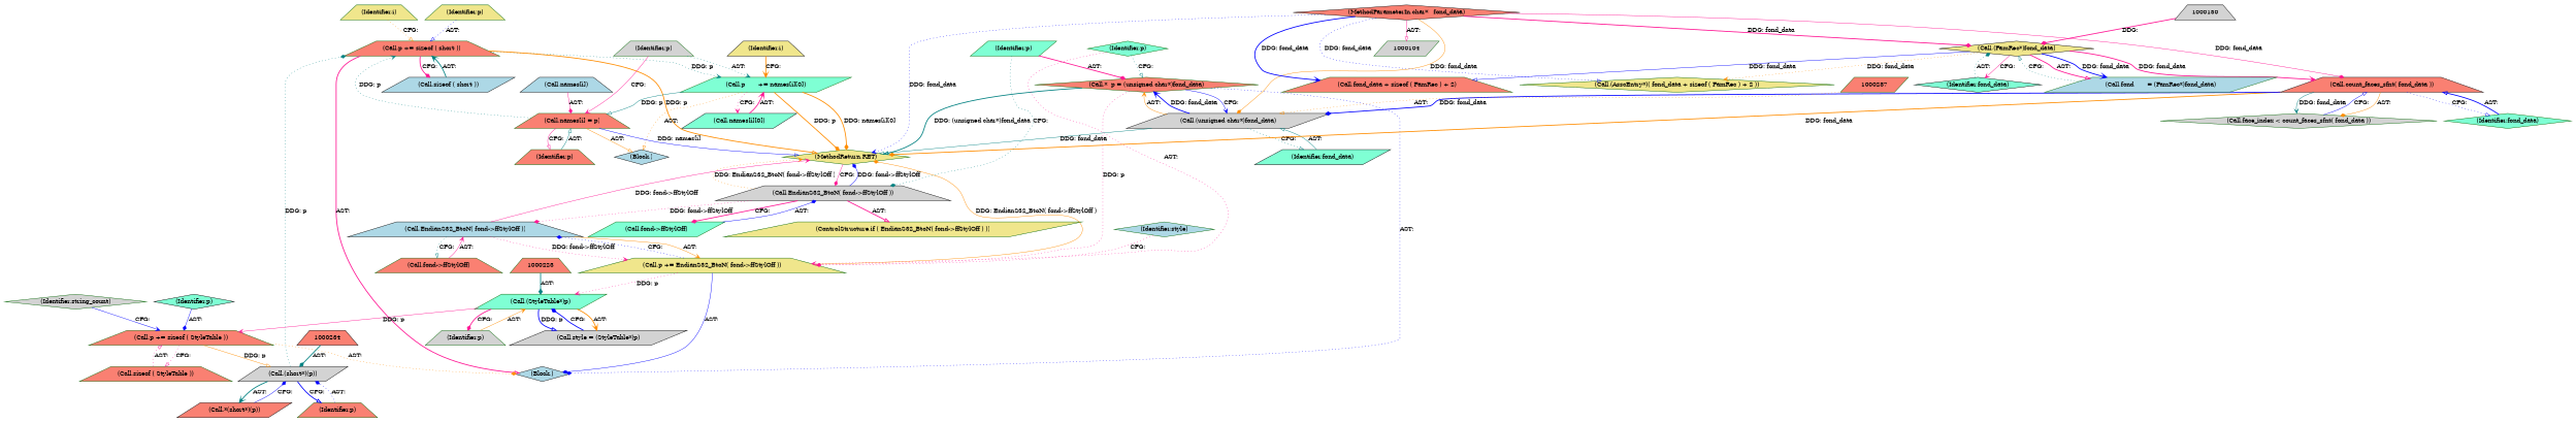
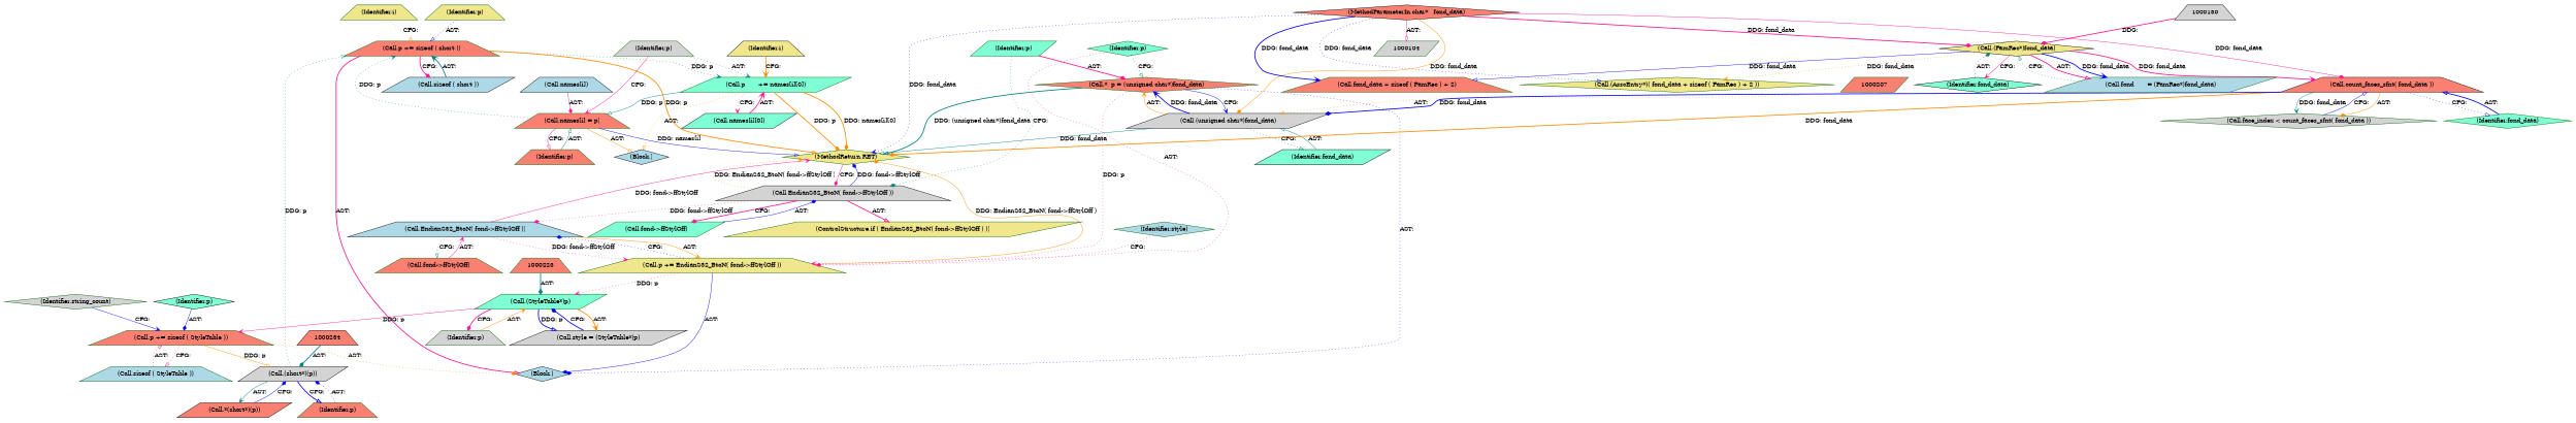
  digraph {
    node [color=darkgreen fillcolor=salmon shape=trapezium style=filled]
    edge [arrowhead=onormal color=deeppink style=solid]
    n1 [label="(Call,p += sizeof ( short ))"]
    n2 [fillcolor=aquamarine label="(Call,p       += names[i][0])" shape=parallelogram]
    n3 [color=black fillcolor=lightblue label="(Block,)" shape=diamond]
    n4 [color=black fillcolor=lightblue label="(Call,sizeof ( short ))" shape=parallelogram]
    n5 [fillcolor=khaki label="(MethodReturn,RET)" shape=diamond]
    n6 [label="(Call,names[i] = p)"]
    n7 [color=black fillcolor=lightblue label="(Block,)" shape=diamond]
    n8 [label="(Identifier,p)"]
    n9 [color=black fillcolor=aquamarine label="(Call,names[i][0])" shape=parallelogram]
    n10 [color=black fillcolor=lightgrey label="(Call,EndianS32_BtoN( fond->ffStylOff ))"]
    n11 [color=black fillcolor=lightgrey label="(Call,(short*)(p))" shape=parallelogram]
    n12 [color=black label="(Call,*(short*)(p))" shape=parallelogram]
    n13 [label="(Identifier,p)"]
    n14 [label="(Call,p += sizeof ( StyleTable ))"]
-   n15 [label="(Call,sizeof ( StyleTable ))"]
+   n15 [fillcolor=lightblue label="(Call,sizeof ( StyleTable ))"]
    n16 [fillcolor=aquamarine label="(Call,(StyleTable*)p)" shape=parallelogram]
    n17 [color=black fillcolor=lightgrey label="(Call,style = (StyleTable*)p)" shape=parallelogram]
    n18 [fillcolor=lightgrey label="(Identifier,p)"]
    n19 [fillcolor=khaki label="(Call,p += EndianS32_BtoN( fond->ffStylOff ))"]
    n20 [color=black fillcolor=lightblue label="(Call,EndianS32_BtoN( fond->ffStylOff ))"]
    n21 [label="(Call,fond->ffStylOff)"]
    n22 [fillcolor=aquamarine label="(Call,fond->ffStylOff)" shape=parallelogram]
    n23 [fillcolor=khaki label="(ControlStructure,if ( EndianS32_BtoN( fond->ffStylOff ) ))" shape=parallelogram]
    n24 [label="(Call,*  p = (unsigned char*)fond_data)" shape=diamond]
    n25 [color=black fillcolor=lightgrey label="(Call,(unsigned char*)fond_data)" shape=parallelogram]
    n26 [color=black fillcolor=aquamarine label="(Identifier,fond_data)" shape=parallelogram]
    n27 [color=black label="(Call,count_faces_sfnt( fond_data ))"]
    n28 [fillcolor=lightgrey label="(Call,face_index < count_faces_sfnt( fond_data ))" shape=diamond]
    n29 [fillcolor=aquamarine label="(Identifier,fond_data)" shape=diamond]
    n30 [color=black label="(MethodParameterIn,char*   fond_data)" shape=diamond]
    n31 [color=black fillcolor=khaki label="(Call,(FamRec*)fond_data)" shape=diamond]
    n32 [label="(Call,fond_data + sizeof ( FamRec ) + 2)"]
    n33 [fillcolor=khaki label="(Call,(AsscEntry*)( fond_data + sizeof ( FamRec ) + 2 ))" shape=diamond]
    1000104 [fillcolor=lightgrey shape=parallelogram]
    n35 [color=black fillcolor=aquamarine label="(Identifier,fond_data)" shape=diamond]
    n36 [fillcolor=lightblue label="(Call,fond       = (FamRec*)fond_data)" shape=parallelogram]
    n37 [fillcolor=lightgrey label="(Identifier,string_count)" shape=diamond]
    n38 [color=black fillcolor=lightblue label="(Call,names[i])"]
    n39 [fillcolor=lightblue label="(Identifier,style)" shape=diamond]
    n40 [fillcolor=khaki label="(Identifier,i)"]
    n41 [fillcolor=aquamarine label="(Identifier,p)" shape=diamond]
    n42 [fillcolor=lightgrey label="(Identifier,p)"]
    n43 [fillcolor=aquamarine label="(Identifier,p)" shape=parallelogram]
    n44 [fillcolor=khaki label="(Identifier,p)"]
    n45 [color=black fillcolor=aquamarine label="(Identifier,p)" shape=diamond]
    n46 [color=black fillcolor=khaki label="(Identifier,i)"]
    1000234 [color=black]
    1000223
-   1000207 [shape=parallelogram label=1000287]
+   1000207 [shape=parallelogram]
    1000130 [color=black fillcolor=lightgrey]
    n1 -> n2 [arrowhead=vee color=teal label="DDG: p" style=dotted]
    n1 -> n3 [label="AST: " style=bold]
    n1 -> n4 [arrowhead=diamond label="CFG: " style=bold]
    n1 -> n5 [color=darkorange label="DDG: p" style=bold]
    n2 -> n5 [arrowhead=diamond color=darkorange label="DDG: p" style=bold]
    n2 -> n5 [arrowhead=diamond color=darkorange label="DDG: names[i][0]" style=bold]
    n2 -> n6 [color=teal label="DDG: p"]
    n2 -> n7 [color=darkorange label="AST: " style=dotted]
    n2 -> n9 [arrowhead=vee label="CFG: " style=dotted]
    n4 -> n1 [arrowhead=vee color=teal label="AST: " style=bold]
    n5 -> n10 [arrowhead=diamond label="CFG: "]
    n6 -> n1 [arrowhead=vee color=teal label="DDG: p" style=dotted]
    n6 -> n5 [color=blue label="DDG: names[i]"]
    n6 -> n7 [color=darkorange label="AST: "]
    n6 -> n8 [label="CFG: "]
    n8 -> n6 [color=teal label="AST: "]
    n9 -> n2 [arrowhead=vee label="AST: " style=bold]
    n10 -> n5 [arrowhead=diamond color=blue label="DDG: fond->ffStylOff"]
    n10 -> n5 [arrowhead=vee color=darkorange label="DDG: EndianS32_BtoN( fond->ffStylOff )" style=dotted]
    n10 -> n20 [arrowhead=diamond label="DDG: fond->ffStylOff" style=dotted]
    n10 -> n22 [arrowhead=diamond label="CFG: " style=bold]
    n10 -> n23 [label="AST: " style=bold]
-   n11 -> n1 [arrowhead=diamond color=teal label="DDG: p" style=dotted]
-   n11 -> n12 [arrowhead=vee color=teal label="AST: " style=bold]
+   n11 -> n1 [color=teal label="DDG: p" style=dotted]
+   n11 -> n12 [arrowhead=vee color=teal label="AST: "]
    n11 -> n13 [color=blue label="CFG: " style=bold]
    n12 -> n11 [arrowhead=diamond color=blue label="CFG: "]
    n13 -> n11 [arrowhead=diamond color=blue label="AST: " style=dotted]
    n14 -> n3 [arrowhead=diamond color=darkorange label="AST: " style=dotted]
    n14 -> n11 [color=darkorange label="DDG: p"]
    n14 -> n15 [label="CFG: " style=dotted]
    n15 -> n14 [label="AST: " style=dotted]
    n16 -> n14 [arrowhead=vee label="DDG: p"]
    n16 -> n17 [arrowhead=vee color=darkorange label="AST: " style=bold]
    n16 -> n17 [color=blue label="DDG: p" style=bold]
    n16 -> n18 [arrowhead=diamond label="CFG: " style=bold]
    n17 -> n16 [arrowhead=diamond color=blue label="CFG: " style=bold]
    n18 -> n16 [arrowhead=vee color=darkorange label="AST: "]
    n19 -> n3 [arrowhead=diamond color=blue label="AST: "]
    n19 -> n5 [arrowhead=diamond color=darkorange label="DDG: EndianS32_BtoN( fond->ffStylOff )"]
    n19 -> n16 [arrowhead=vee label="DDG: p" style=dotted]
    n19 -> n20 [arrowhead=diamond color=blue label="CFG: " style=dotted]
    n20 -> n5 [arrowhead=vee label="DDG: fond->ffStylOff"]
    n20 -> n19 [arrowhead=vee color=darkorange label="AST: "]
    n20 -> n19 [arrowhead=vee label="DDG: fond->ffStylOff" style=dotted]
    n20 -> n21 [color=teal label="CFG: " style=dotted]
    n21 -> n20 [arrowhead=vee label="AST: "]
    n22 -> n10 [arrowhead=diamond color=blue label="AST: "]
    n24 -> n3 [arrowhead=diamond color=blue label="AST: " style=dotted]
    n24 -> n5 [color=teal label="DDG: (unsigned char*)fond_data" style=bold]
    n24 -> n19 [label="DDG: p" style=dotted]
    n24 -> n25 [arrowhead=vee color=blue label="CFG: "]
    n25 -> n5 [color=teal label="DDG: fond_data"]
    n25 -> n24 [arrowhead=vee color=darkorange label="AST: "]
    n25 -> n24 [arrowhead=vee color=blue label="DDG: fond_data" style=bold]
    n25 -> n26 [color=teal label="CFG: " style=dotted]
    n26 -> n25 [color=teal label="AST: "]
    n27 -> n5 [arrowhead=diamond color=darkorange label="DDG: fond_data" style=bold]
    n27 -> n25 [arrowhead=diamond color=blue label="DDG: fond_data" style=bold]
    n27 -> n28 [arrowhead=diamond color=darkorange label="AST: "]
    n27 -> n28 [arrowhead=vee color=teal label="DDG: fond_data"]
    n27 -> n29 [color=blue label="CFG: " style=dotted]
    n28 -> n27 [color=blue label="CFG: "]
    n29 -> n27 [color=blue label="AST: " style=bold]
    n30 -> n5 [arrowhead=vee color=blue label="DDG: fond_data" style=dotted]
    n30 -> n25 [arrowhead=diamond color=darkorange label="DDG: fond_data"]
    n30 -> n27 [arrowhead=diamond label="DDG: fond_data"]
    n30 -> n31 [arrowhead=diamond label="DDG: fond_data" style=bold]
    n30 -> n32 [arrowhead=vee color=blue label="DDG: fond_data" style=bold]
    n30 -> n33 [color=blue label="DDG: fond_data" style=dotted]
    n30 -> 1000104 [label="AST: "]
    n31 -> n27 [arrowhead=vee label="DDG: fond_data" style=bold]
    n31 -> n32 [color=blue label="DDG: fond_data"]
    n31 -> n33 [arrowhead=vee color=darkorange label="DDG: fond_data" style=dotted]
    n31 -> n35 [arrowhead=vee label="CFG: "]
    n31 -> n36 [label="AST: " style=bold]
    n31 -> n36 [arrowhead=vee color=blue label="DDG: fond_data" style=bold]
    n35 -> n31 [arrowhead=diamond color=teal label="AST: " style=dotted]
    n36 -> n31 [color=teal label="CFG: " style=dotted]
    n37 -> n14 [arrowhead=vee color=blue label="CFG: "]
    n38 -> n6 [arrowhead=diamond label="AST: "]
    n39 -> n19 [arrowhead=diamond label="CFG: " style=dotted]
    n40 -> n1 [color=darkorange label="CFG: " style=dotted]
    n41 -> n19 [arrowhead=vee label="AST: " style=dotted]
    n41 -> n24 [color=teal label="CFG: " style=dotted]
    n42 -> n2 [arrowhead=vee color=teal label="AST: " style=dotted]
    n42 -> n6 [arrowhead=vee label="CFG: "]
    n43 -> n10 [arrowhead=diamond color=teal label="CFG: " style=dotted]
    n43 -> n24 [arrowhead=diamond label="AST: " style=bold]
    n44 -> n1 [color=blue label="AST: " style=dotted]
    n45 -> n14 [arrowhead=diamond color=blue label="AST: "]
    n46 -> n2 [arrowhead=vee color=darkorange label="CFG: " style=bold]
    1000234 -> n11 [arrowhead=diamond color=teal label="AST: " style=bold]
    1000223 -> n16 [arrowhead=diamond color=teal label="AST: " style=bold]
    1000207 -> n25 [color=darkorange label="AST: " style=dotted]
    1000130 -> n31 [arrowhead=diamond label="DDG: " style=bold]
  }
